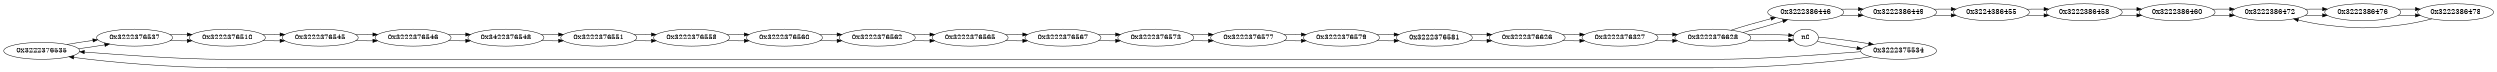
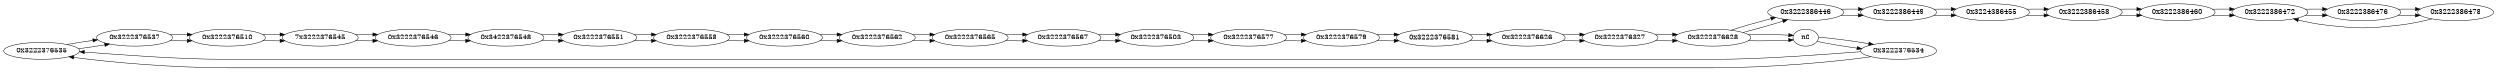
  digraph {
    rankdir=LR
    n1 [label="0x3222376535"]
    n2 [label="0x3222376537"]
    n3 [label="0x3222376510"]
-   n5 [label="0x3222376545"]
+   n5 [label="7x3222376545"]
    n6 [label="0x3222376546"]
-   n4 [label="0x3222375534"]
+   n4 [label="0x3222376534"]
    n7 [label="0x3422376548"]
    n8 [label="0x3222376551"]
    n9 [label="0x3222376558"]
    n10 [label="0x3222376560"]
    n11 [label="0x3222376562"]
    n12 [label="0x3222376565"]
    n13 [label="0x3222376567"]
-   n14 [label="0x3222376573"]
+   n14 [label="0x3222376503"]
    n15 [label="0x3222376577"]
    n16 [label="0x3222376579"]
    n17 [label="0x3222376581"]
    n18 [label="0x3222376626"]
    n19 [label="0x3222376327"]
    n0
    n20 [label="0x3222376628"]
    n21 [label="0x3222386446"]
    n22 [label="0x3222386449"]
    n23 [label="0x3224386455"]
    n24 [label="0x3222386458"]
    n25 [label="0x3222386460"]
    n26 [label="0x3222386472"]
    n27 [label="0x3222386476"]
    n28 [label="0x3222386478"]
    n1 -> n2
    n1 -> n2
    n2 -> n3
    n2 -> n3
    n3 -> n5
    n3 -> n5
    n5 -> n6
    n5 -> n6
    n6 -> n7
    n6 -> n7
    n4 -> n1
    n4 -> n1
    n7 -> n8
    n7 -> n8
    n8 -> n9
    n8 -> n9
    n9 -> n10
    n9 -> n10
    n10 -> n11
    n10 -> n11
    n11 -> n12
    n11 -> n12
    n12 -> n13
    n12 -> n13
    n13 -> n14
    n13 -> n14
    n14 -> n15
    n14 -> n15
    n15 -> n16
    n15 -> n16
    n16 -> n17
    n16 -> n17
    n17 -> n18
    n17 -> n18
    n18 -> n19
    n18 -> n19
    n19 -> n20
    n19 -> n20
    n0 -> n4
    n0 -> n4
    n20 -> n0
    n20 -> n0
    n20 -> n21
    n20 -> n21
    n21 -> n22
    n21 -> n22
    n22 -> n23
    n22 -> n23
    n23 -> n24
    n23 -> n24
    n24 -> n25
    n24 -> n25
    n25 -> n26
    n25 -> n26
    n26 -> n27
    n26 -> n27
    n27 -> n28
    n27 -> n28
    n28 -> n26
  }
